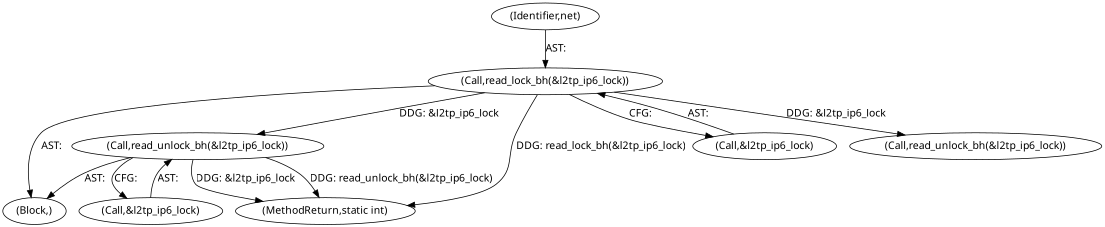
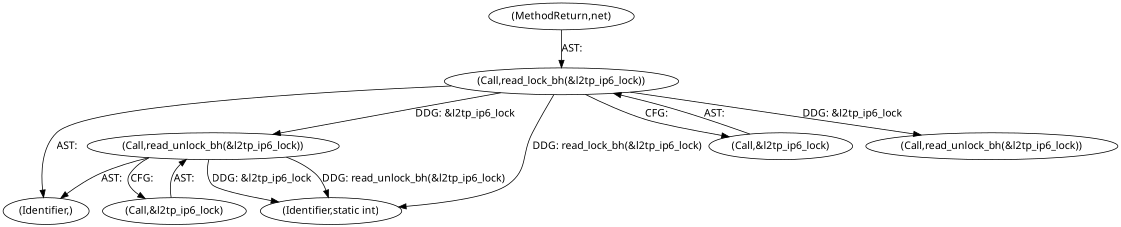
  digraph {
    fontname="Noto Sans"
    node [fontname="Noto Sans"]
    edge [fontname="Noto Sans"]
    n1 [label="(Call,read_unlock_bh(&l2tp_ip6_lock))"]
-   n2 [label="(Block,)"]
-   n3 [label="(MethodReturn,static int)"]
+   n2 [label="(Identifier,)"]
+   n3 [label="(Identifier,static int)"]
    n4 [label="(Call,&l2tp_ip6_lock)"]
    n5 [label="(Call,read_lock_bh(&l2tp_ip6_lock))"]
    n6 [label="(Call,&l2tp_ip6_lock)"]
    n7 [label="(Call,read_unlock_bh(&l2tp_ip6_lock))"]
-   n8 [label="(Identifier,net)"]
+   n8 [label="(MethodReturn,net)"]
    n1 -> n2 [label="AST: "]
    n1 -> n3 [label="DDG: read_unlock_bh(&l2tp_ip6_lock)"]
    n1 -> n3 [label="DDG: &l2tp_ip6_lock"]
    n1 -> n4 [label="CFG: "]
    n4 -> n1 [label="AST: "]
    n5 -> n1 [label="DDG: &l2tp_ip6_lock"]
    n5 -> n2 [label="AST: "]
    n5 -> n3 [label="DDG: read_lock_bh(&l2tp_ip6_lock)"]
    n5 -> n6 [label="CFG: "]
    n5 -> n7 [label="DDG: &l2tp_ip6_lock"]
    n6 -> n5 [label="AST: "]
    n8 -> n5 [label="AST: "]
  }
